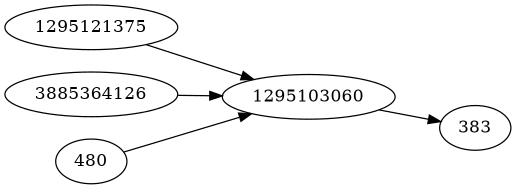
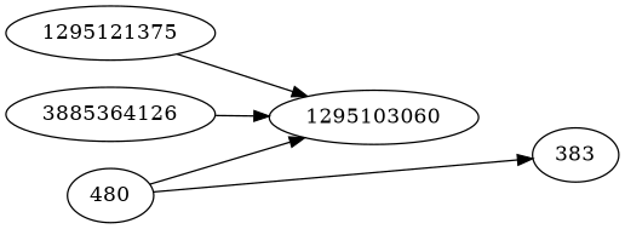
  strict digraph {
    rankdir=LR
    n1 [label=480]
    1295103060
    383
    1295121375
    3885364126
    n1 -> 1295103060
-   1295103060 -> 383
+   n1 -> 383
    1295121375 -> 1295103060
    3885364126 -> 1295103060
  }
